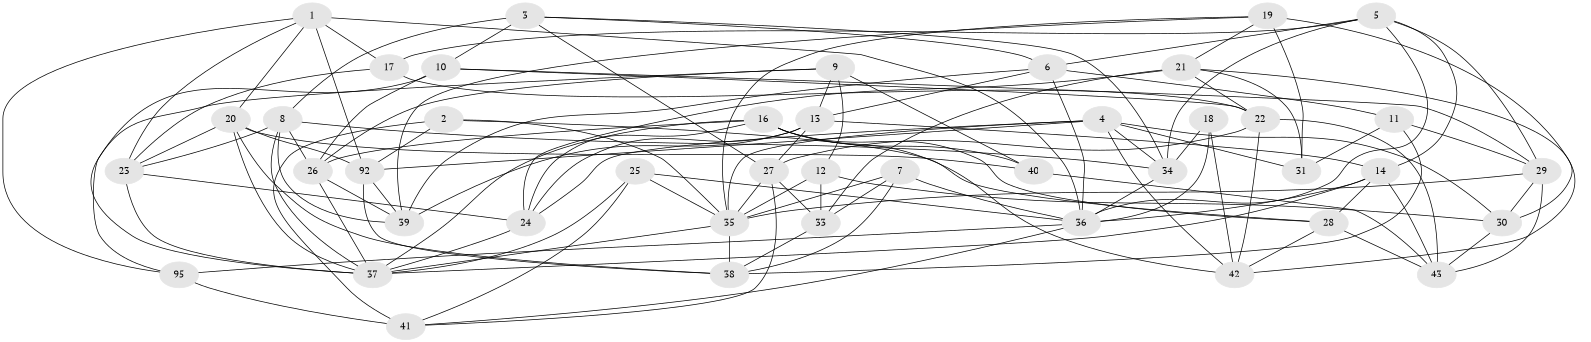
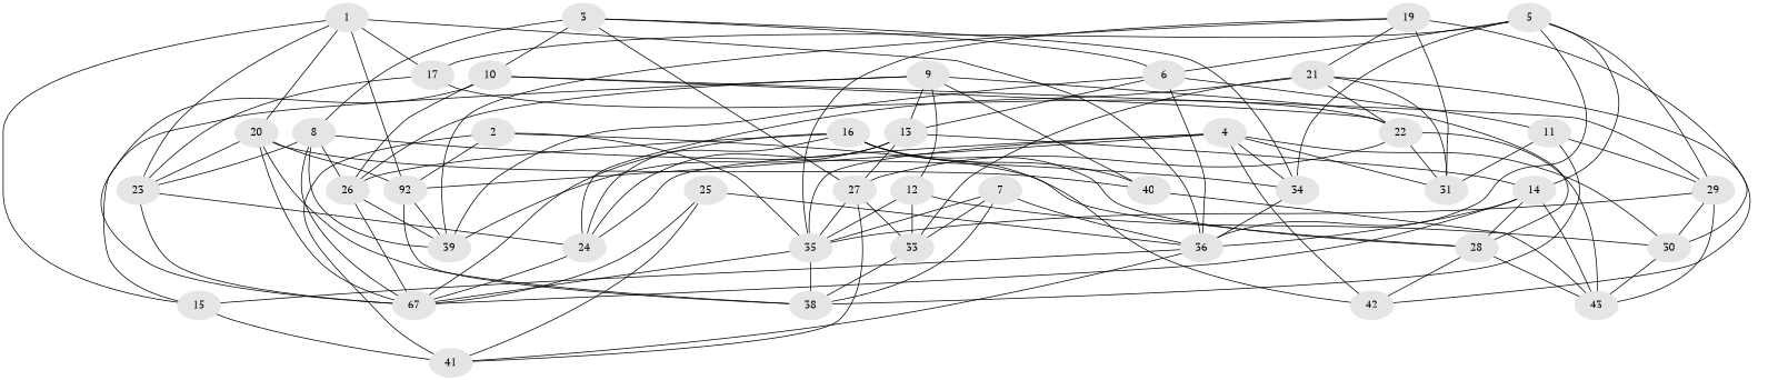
  graph {
    fontname="PT Serif"
    node [color=gray90 fontname="PT Serif" style=filled]
    edge [fontname="PT Serif" weight=1.0]
    1
-   15 [label=95]
+   15
    17
    20
    23
    n6 [label=92]
    36
    41
    22
    38
-   37
+   37 [label=67]
    40
    24
    39
    2
    28
    35
    42
    43
    3
    6
    8
    10
    27
    34
    11
    13
    26
    29
    33
    4
    30
    31
    5
    14
    7
    9
    12
    16
-   18
    19
    21
    25
    1 -- 15
    1 -- 17
    1 -- 20
    1 -- 23
    1 -- n6
    1 -- 36
    15 -- 41 [weight=2.0]
    17 -- 23
    17 -- 22
    20 -- 23
    20 -- n6
    20 -- 38
    20 -- 37
    20 -- 40
    23 -- 37
    23 -- 24
    n6 -- 38
    n6 -- 39
    36 -- 15
    36 -- 41
    22 -- 43
    22 -- 27
-   22 -- 42
+   22 -- 31
    40 -- 43
    24 -- 37
    2 -- n6
    2 -- 41
    2 -- 28
    2 -- 35
    28 -- 42
    28 -- 43
    35 -- 38
    35 -- 37
    3 -- 6
    3 -- 8
    3 -- 10 [weight=2.0]
    3 -- 27
    3 -- 34
    6 -- 36
    6 -- 39
    6 -- 11
    6 -- 13
    8 -- 23
    8 -- 37
    8 -- 39
    8 -- 34
    8 -- 26
    10 -- 22
    10 -- 37
    10 -- 26
    10 -- 29
    27 -- 41
    27 -- 35
    27 -- 33
    34 -- 36
    11 -- 38
    11 -- 29
    11 -- 31
    13 -- 24
    13 -- 39
    13 -- 27
    13 -- 14
    26 -- 37
    26 -- 39
    29 -- 35
    29 -- 43
    29 -- 30
    33 -- 38
    4 -- n6
    4 -- 24
    4 -- 35
    4 -- 42
    4 -- 34
    4 -- 30 [weight=2.0]
    4 -- 31
    30 -- 43
    5 -- 17
    5 -- 36
    5 -- 6
    5 -- 34
    5 -- 29
    5 -- 14
    14 -- 36
    14 -- 37
    14 -- 28
    14 -- 43
    7 -- 36
    7 -- 38
    7 -- 35
    7 -- 33
    9 -- 15
    9 -- 40
+   9 -- 28
    9 -- 13
    9 -- 26
    9 -- 12
    12 -- 35
    12 -- 33
    12 -- 30
    16 -- 37
    16 -- 40
    16 -- 24
    16 -- 28
    16 -- 42
    16 -- 26
-   18 -- 36
-   18 -- 42 [weight=2.0]
-   18 -- 34
    19 -- 39
    19 -- 35
    19 -- 30
    19 -- 31 [weight=2.0]
    19 -- 21
    21 -- 22
    21 -- 24
    21 -- 42
    21 -- 33
    21 -- 31
    25 -- 36
    25 -- 41
    25 -- 37
-   25 -- 35
  }
